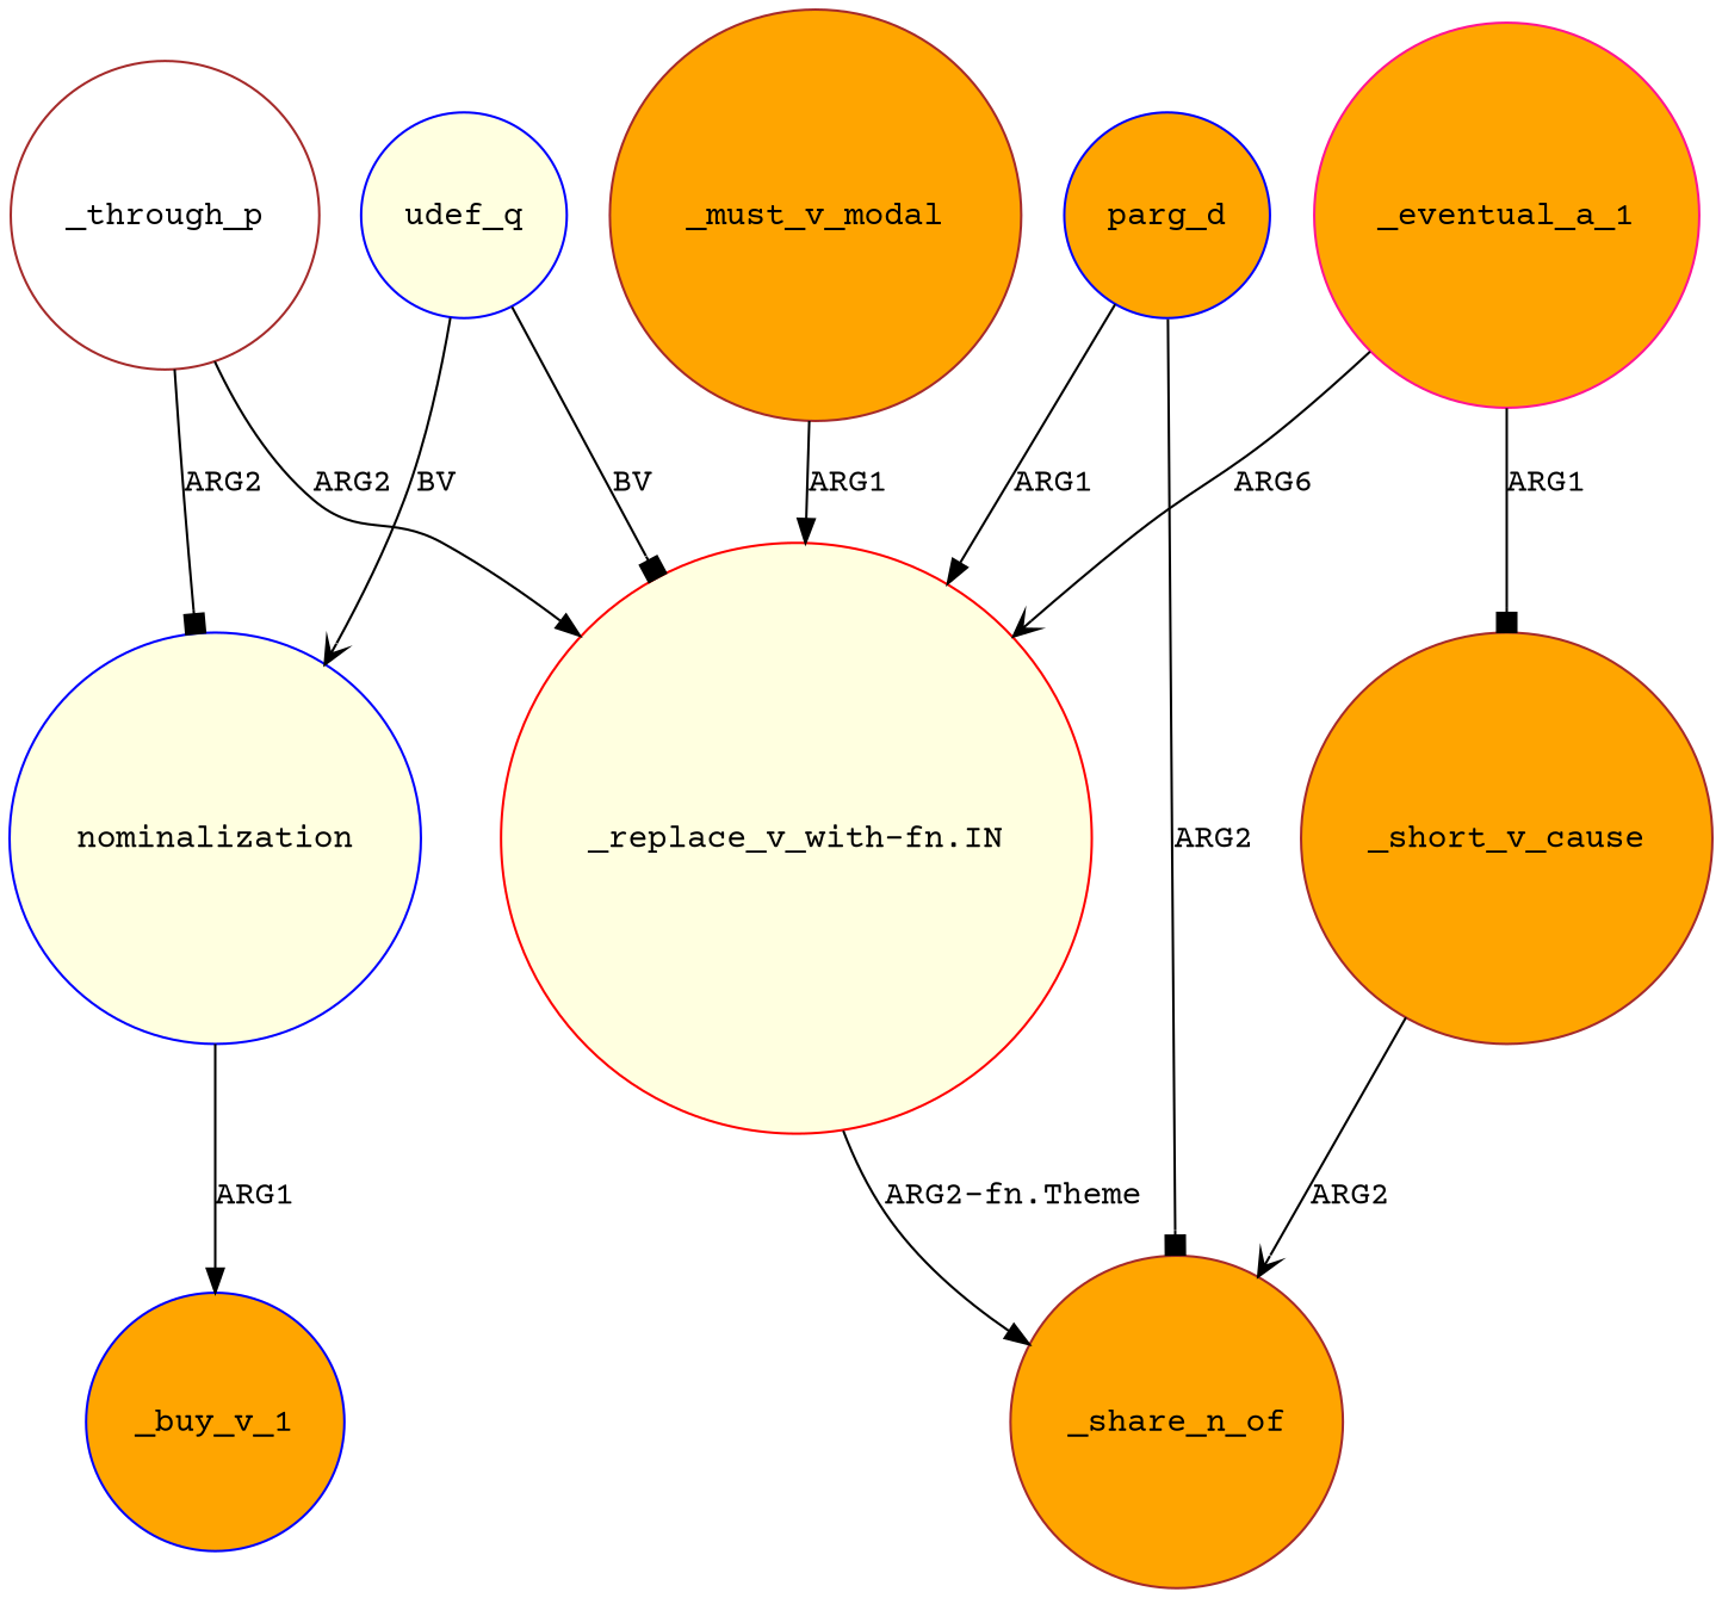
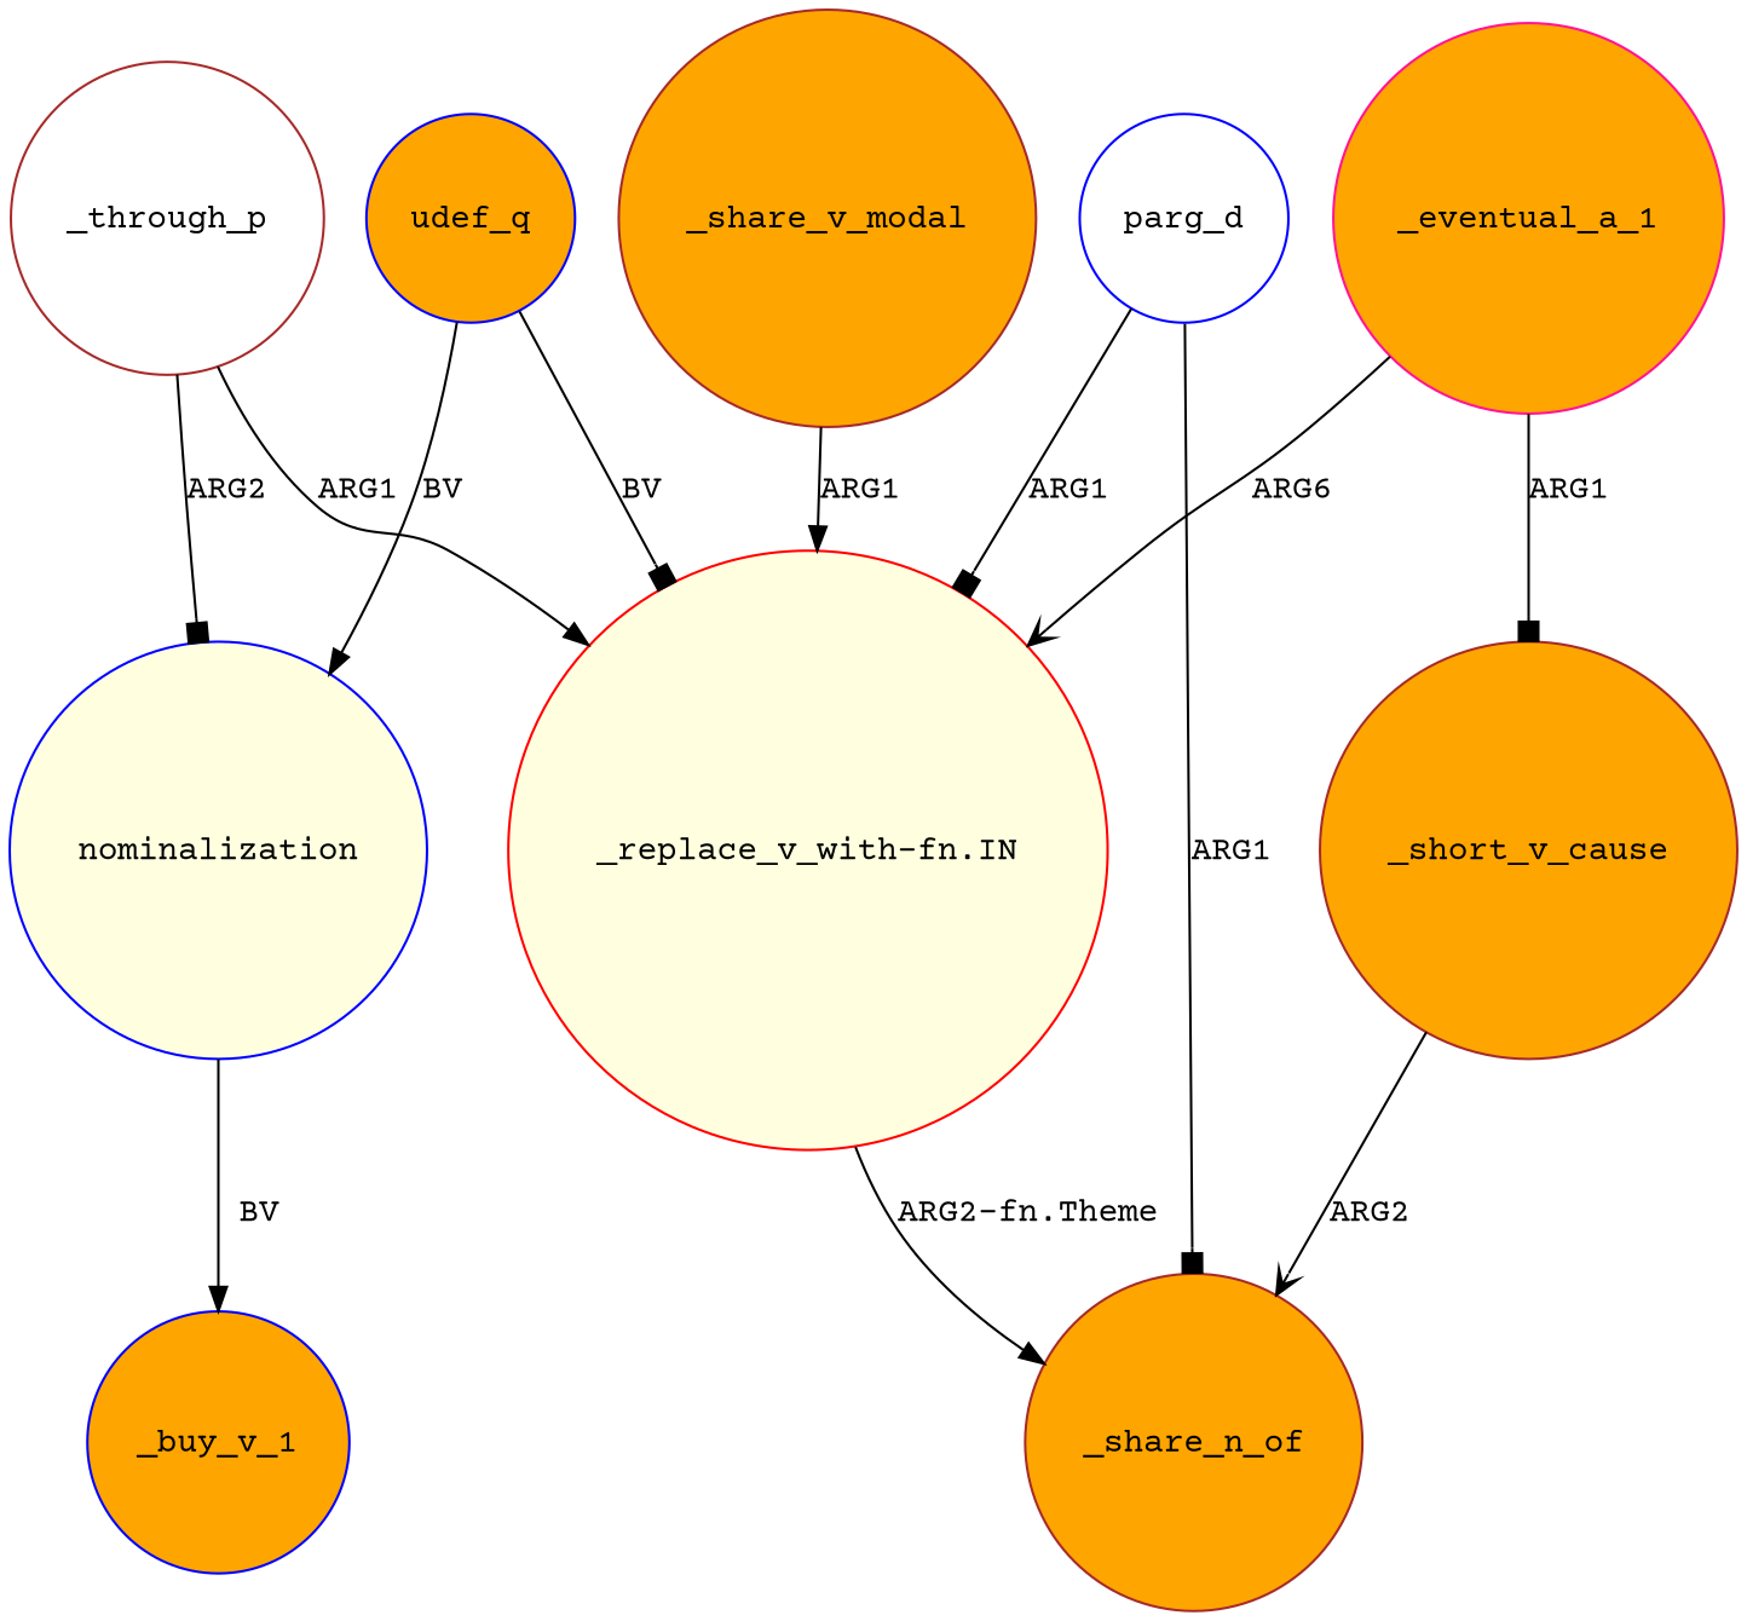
  digraph {
    fontname="Courier Prime"
    node [color=brown fillcolor=orange fontname="Courier Prime" shape=circle style=filled]
    edge [arrowhead=box fontname="Courier Prime"]
    _through_p [fillcolor=white]
    nominalization [color=blue fillcolor=lightyellow]
    "_replace_v_with-fn.IN" [color=red fillcolor=lightyellow]
    _buy_v_1 [color=blue]
    _share_n_of
    _short_v_cause
-   parg_d [color=blue]
+   parg_d [color=blue fillcolor=white]
    _eventual_a_1 [color=deeppink]
-   udef_q [color=blue fillcolor=lightyellow]
-   _must_v_modal
+   udef_q [color=blue]
+   _must_v_modal [label=_share_v_modal]
    _through_p -> nominalization [label=ARG2]
-   _through_p -> "_replace_v_with-fn.IN" [arrowhead=normal label=ARG2]
-   nominalization -> _buy_v_1 [arrowhead=normal label=ARG1]
+   _through_p -> "_replace_v_with-fn.IN" [arrowhead=normal label=ARG1]
+   nominalization -> _buy_v_1 [arrowhead=normal label=BV]
    "_replace_v_with-fn.IN" -> _share_n_of [arrowhead=normal label="ARG2-fn.Theme"]
    _short_v_cause -> _share_n_of [arrowhead=vee label=ARG2]
-   parg_d -> "_replace_v_with-fn.IN" [arrowhead=normal label=ARG1]
-   parg_d -> _share_n_of [label=ARG2]
+   parg_d -> "_replace_v_with-fn.IN" [label=ARG1]
+   parg_d -> _share_n_of [label=ARG1]
    _eventual_a_1 -> "_replace_v_with-fn.IN" [arrowhead=vee label=ARG6]
    _eventual_a_1 -> _short_v_cause [label=ARG1]
-   udef_q -> nominalization [arrowhead=vee label=BV]
+   udef_q -> nominalization [arrowhead=normal label=BV]
    udef_q -> "_replace_v_with-fn.IN" [label=BV]
    _must_v_modal -> "_replace_v_with-fn.IN" [arrowhead=normal label=ARG1]
  }
